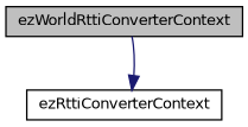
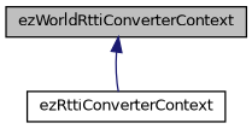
  digraph {
    node [color=black fontname=Helvetica fontsize=10 shape=record style=filled]
    n1 [fillcolor=grey75 fontcolor=black height=0.2 label=ezWorldRttiConverterContext width=0.4]
    n2 [fillcolor=white height=0.2 label=ezRttiConverterContext width=0.4]
-   n2 -> n1 [color=midnightblue dir=back fontname=Helvetica fontsize=10 labelfontname=Helvetica labelfontsize=10 style=solid]
+   n1 -> n2 [color=midnightblue dir=back fontname=Helvetica fontsize=10 labelfontname=Helvetica labelfontsize=10 style=solid]
  }
